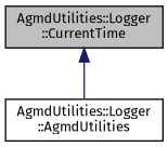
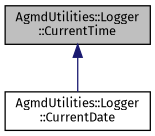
  digraph {
    rankdir=TB
    fontname="Fira Sans"
    node [color=black fontname="Fira Sans" fontsize=10 shape=record style=filled]
    n1 [fillcolor=grey75 fontcolor=black height=0.2 label="AgmdUtilities::Logger\l::CurrentTime" width=0.4]
-   n2 [fillcolor=white height=0.2 label="AgmdUtilities::Logger\l::AgmdUtilities" width=0.4]
+   n2 [fillcolor=white height=0.2 label="AgmdUtilities::Logger\l::CurrentDate" width=0.4]
    n1 -> n2 [color=midnightblue dir=back fontname="Fira Sans" fontsize=10 labelfontname=Helvetica labelfontsize=10 style=solid]
  }
